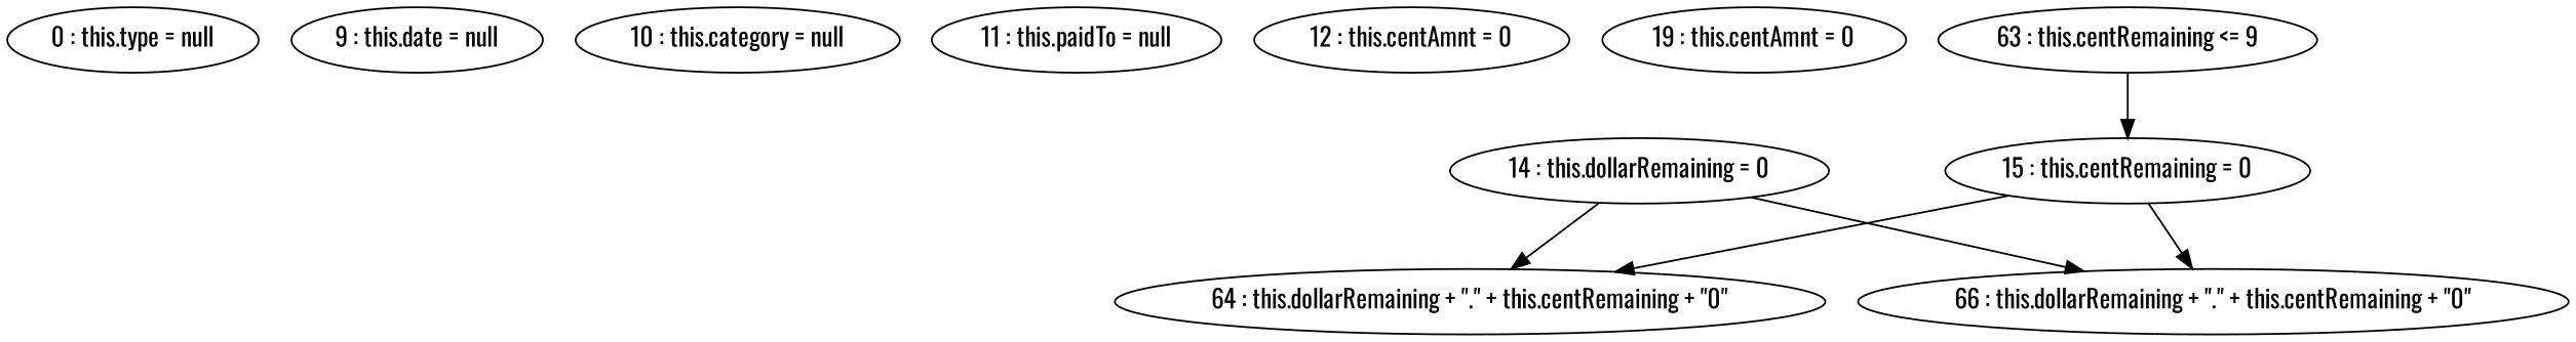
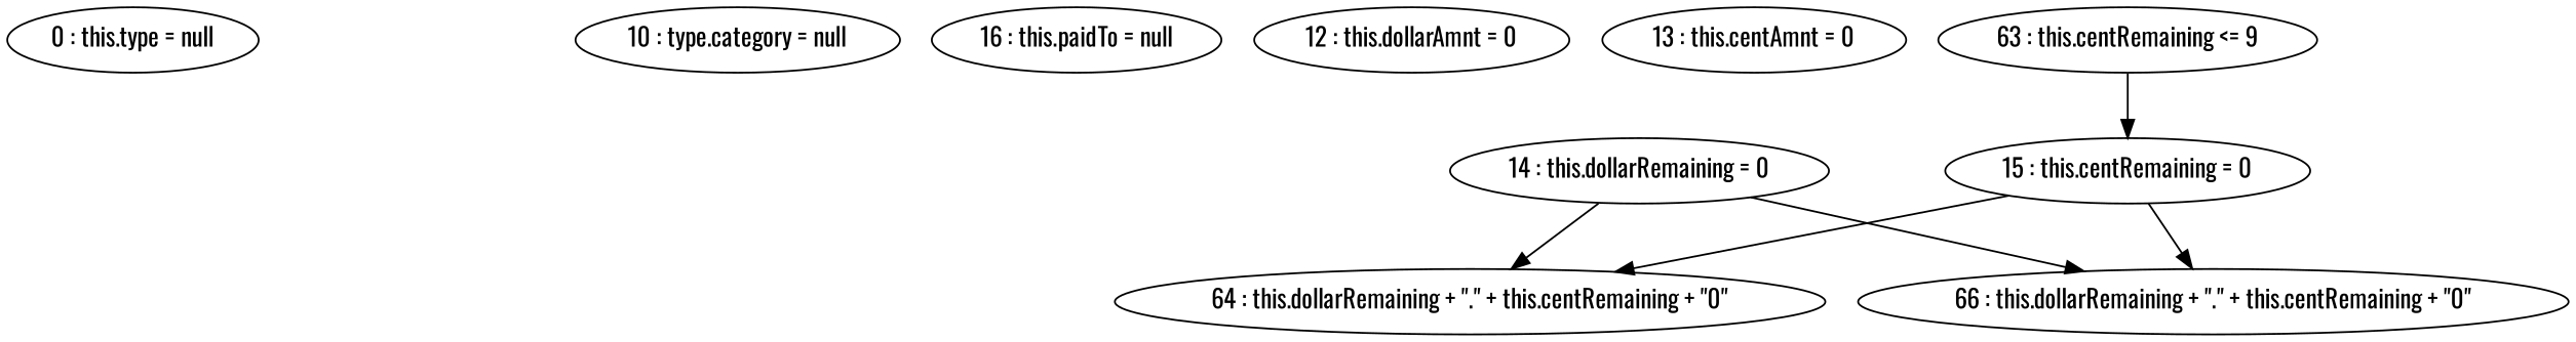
  digraph {
    fontname=Oswald
    node [fontname=Oswald]
    edge [fontname=Oswald]
    n1 [label="0 : this.type = null"]
-   "9 : this.date = null"
-   "10 : this.category = null"
-   "11 : this.paidTo = null"
-   "12 : this.dollarAmnt = 0" [label="12 : this.centAmnt = 0"]
-   "13 : this.centAmnt = 0" [label="19 : this.centAmnt = 0"]
+   "10 : this.category = null" [label="10 : type.category = null"]
+   "11 : this.paidTo = null" [label="16 : this.paidTo = null"]
+   "12 : this.dollarAmnt = 0"
+   "13 : this.centAmnt = 0"
    "14 : this.dollarRemaining = 0"
    "64 : this.dollarRemaining + \".\" + this.centRemaining + \"0\""
    "66 : this.dollarRemaining + \".\" + this.centRemaining + \"0\""
    "15 : this.centRemaining = 0"
    "63 : this.centRemaining <= 9"
    "14 : this.dollarRemaining = 0" -> "64 : this.dollarRemaining + \".\" + this.centRemaining + \"0\""
    "14 : this.dollarRemaining = 0" -> "66 : this.dollarRemaining + \".\" + this.centRemaining + \"0\""
    "15 : this.centRemaining = 0" -> "64 : this.dollarRemaining + \".\" + this.centRemaining + \"0\""
    "15 : this.centRemaining = 0" -> "66 : this.dollarRemaining + \".\" + this.centRemaining + \"0\""
    "63 : this.centRemaining <= 9" -> "15 : this.centRemaining = 0"
  }
